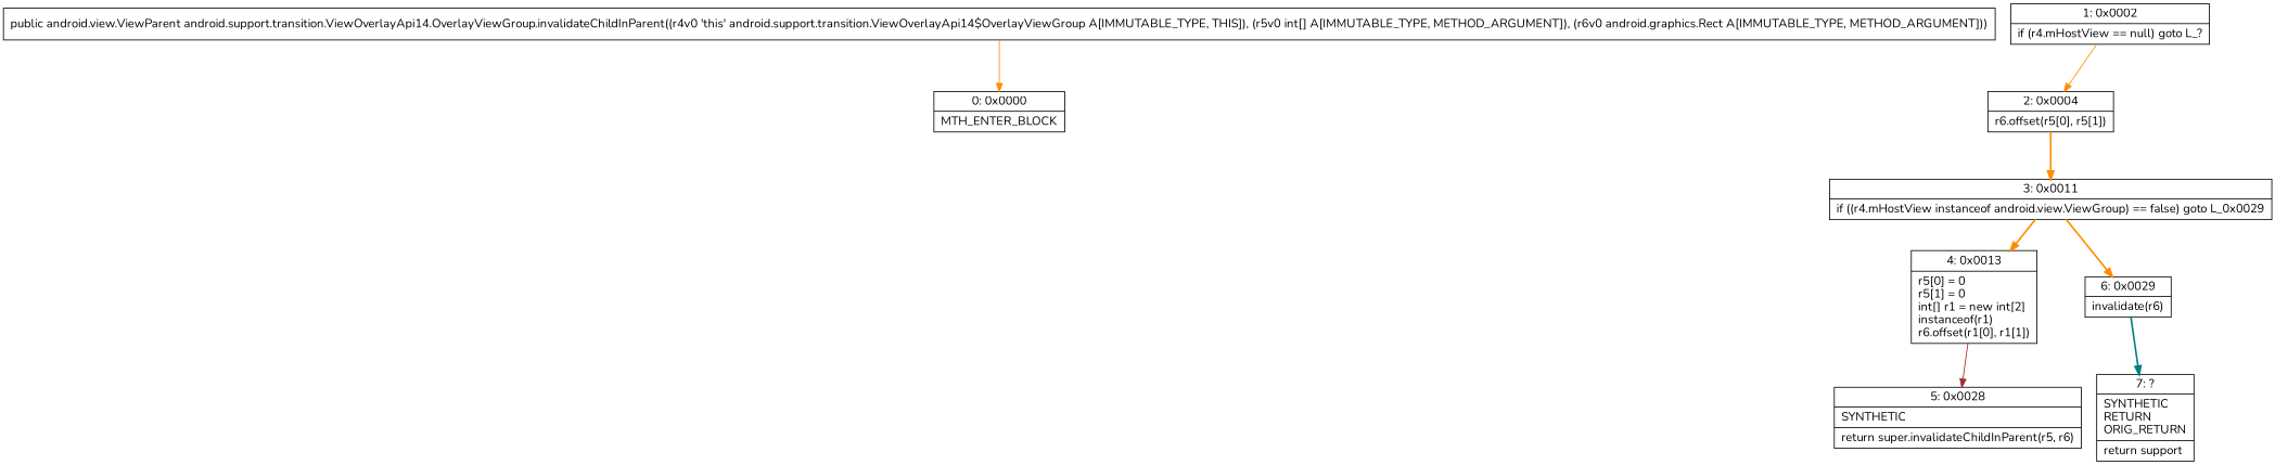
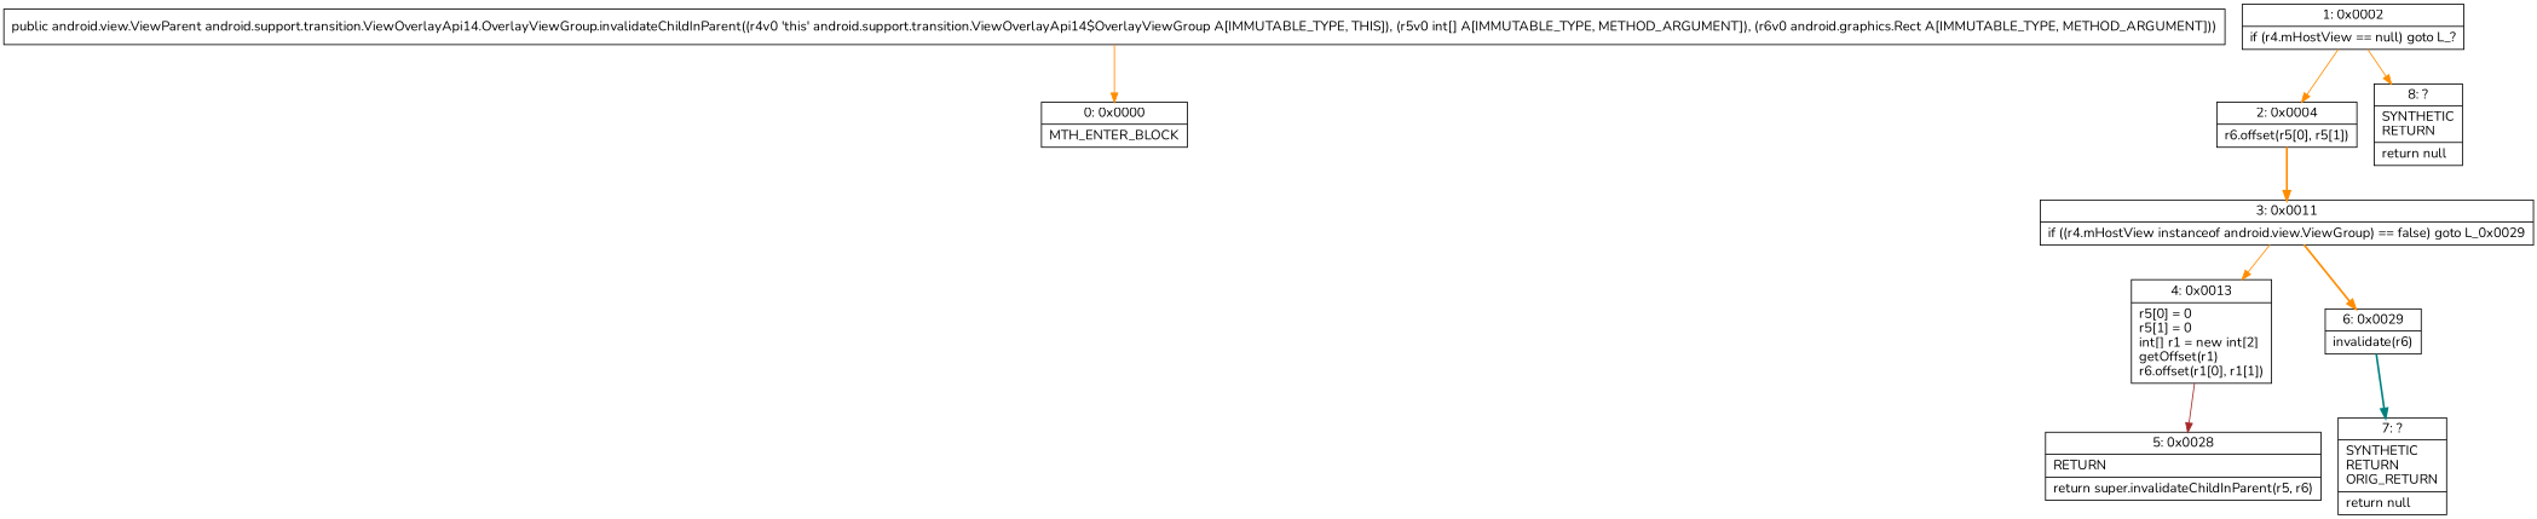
  digraph {
    fontname=Nunito
    node [fontname=Nunito shape=record]
    edge [color=darkorange fontname=Nunito style=solid]
    n1 [label="{0\:\ 0x0000|MTH_ENTER_BLOCK\l}"]
    n2 [label="{1\:\ 0x0002|if (r4.mHostView == null) goto L_?\l}"]
    n3 [label="{2\:\ 0x0004|r6.offset(r5[0], r5[1])\l}"]
+   n4 [label="{8\:\ ?|SYNTHETIC\lRETURN\l|return null\l}"]
    n5 [label="{3\:\ 0x0011|if ((r4.mHostView instanceof android.view.ViewGroup) == false) goto L_0x0029\l}"]
-   n6 [label="{4\:\ 0x0013|r5[0] = 0\lr5[1] = 0\lint[] r1 = new int[2]\linstanceof(r1)\lr6.offset(r1[0], r1[1])\l}"]
+   n6 [label="{4\:\ 0x0013|r5[0] = 0\lr5[1] = 0\lint[] r1 = new int[2]\lgetOffset(r1)\lr6.offset(r1[0], r1[1])\l}"]
    n7 [label="{6\:\ 0x0029|invalidate(r6)\l}"]
-   n8 [label="{5\:\ 0x0028|SYNTHETIC\l|return super.invalidateChildInParent(r5, r6)\l}"]
-   n9 [label="{7\:\ ?|SYNTHETIC\lRETURN\lORIG_RETURN\l|return support\l}"]
+   n8 [label="{5\:\ 0x0028|RETURN\l|return super.invalidateChildInParent(r5, r6)\l}"]
+   n9 [label="{7\:\ ?|SYNTHETIC\lRETURN\lORIG_RETURN\l|return null\l}"]
    n10 [label="{public android.view.ViewParent android.support.transition.ViewOverlayApi14.OverlayViewGroup.invalidateChildInParent((r4v0 'this' android.support.transition.ViewOverlayApi14$OverlayViewGroup A[IMMUTABLE_TYPE, THIS]), (r5v0 int[] A[IMMUTABLE_TYPE, METHOD_ARGUMENT]), (r6v0 android.graphics.Rect A[IMMUTABLE_TYPE, METHOD_ARGUMENT])) }"]
    n2 -> n3
+   n2 -> n4
    n3 -> n5 [style=bold]
-   n5 -> n6 [style=bold]
+   n5 -> n6
    n5 -> n7 [style=bold]
    n6 -> n8 [color=brown]
    n7 -> n9 [color=teal style=bold]
    n10 -> n1
  }
